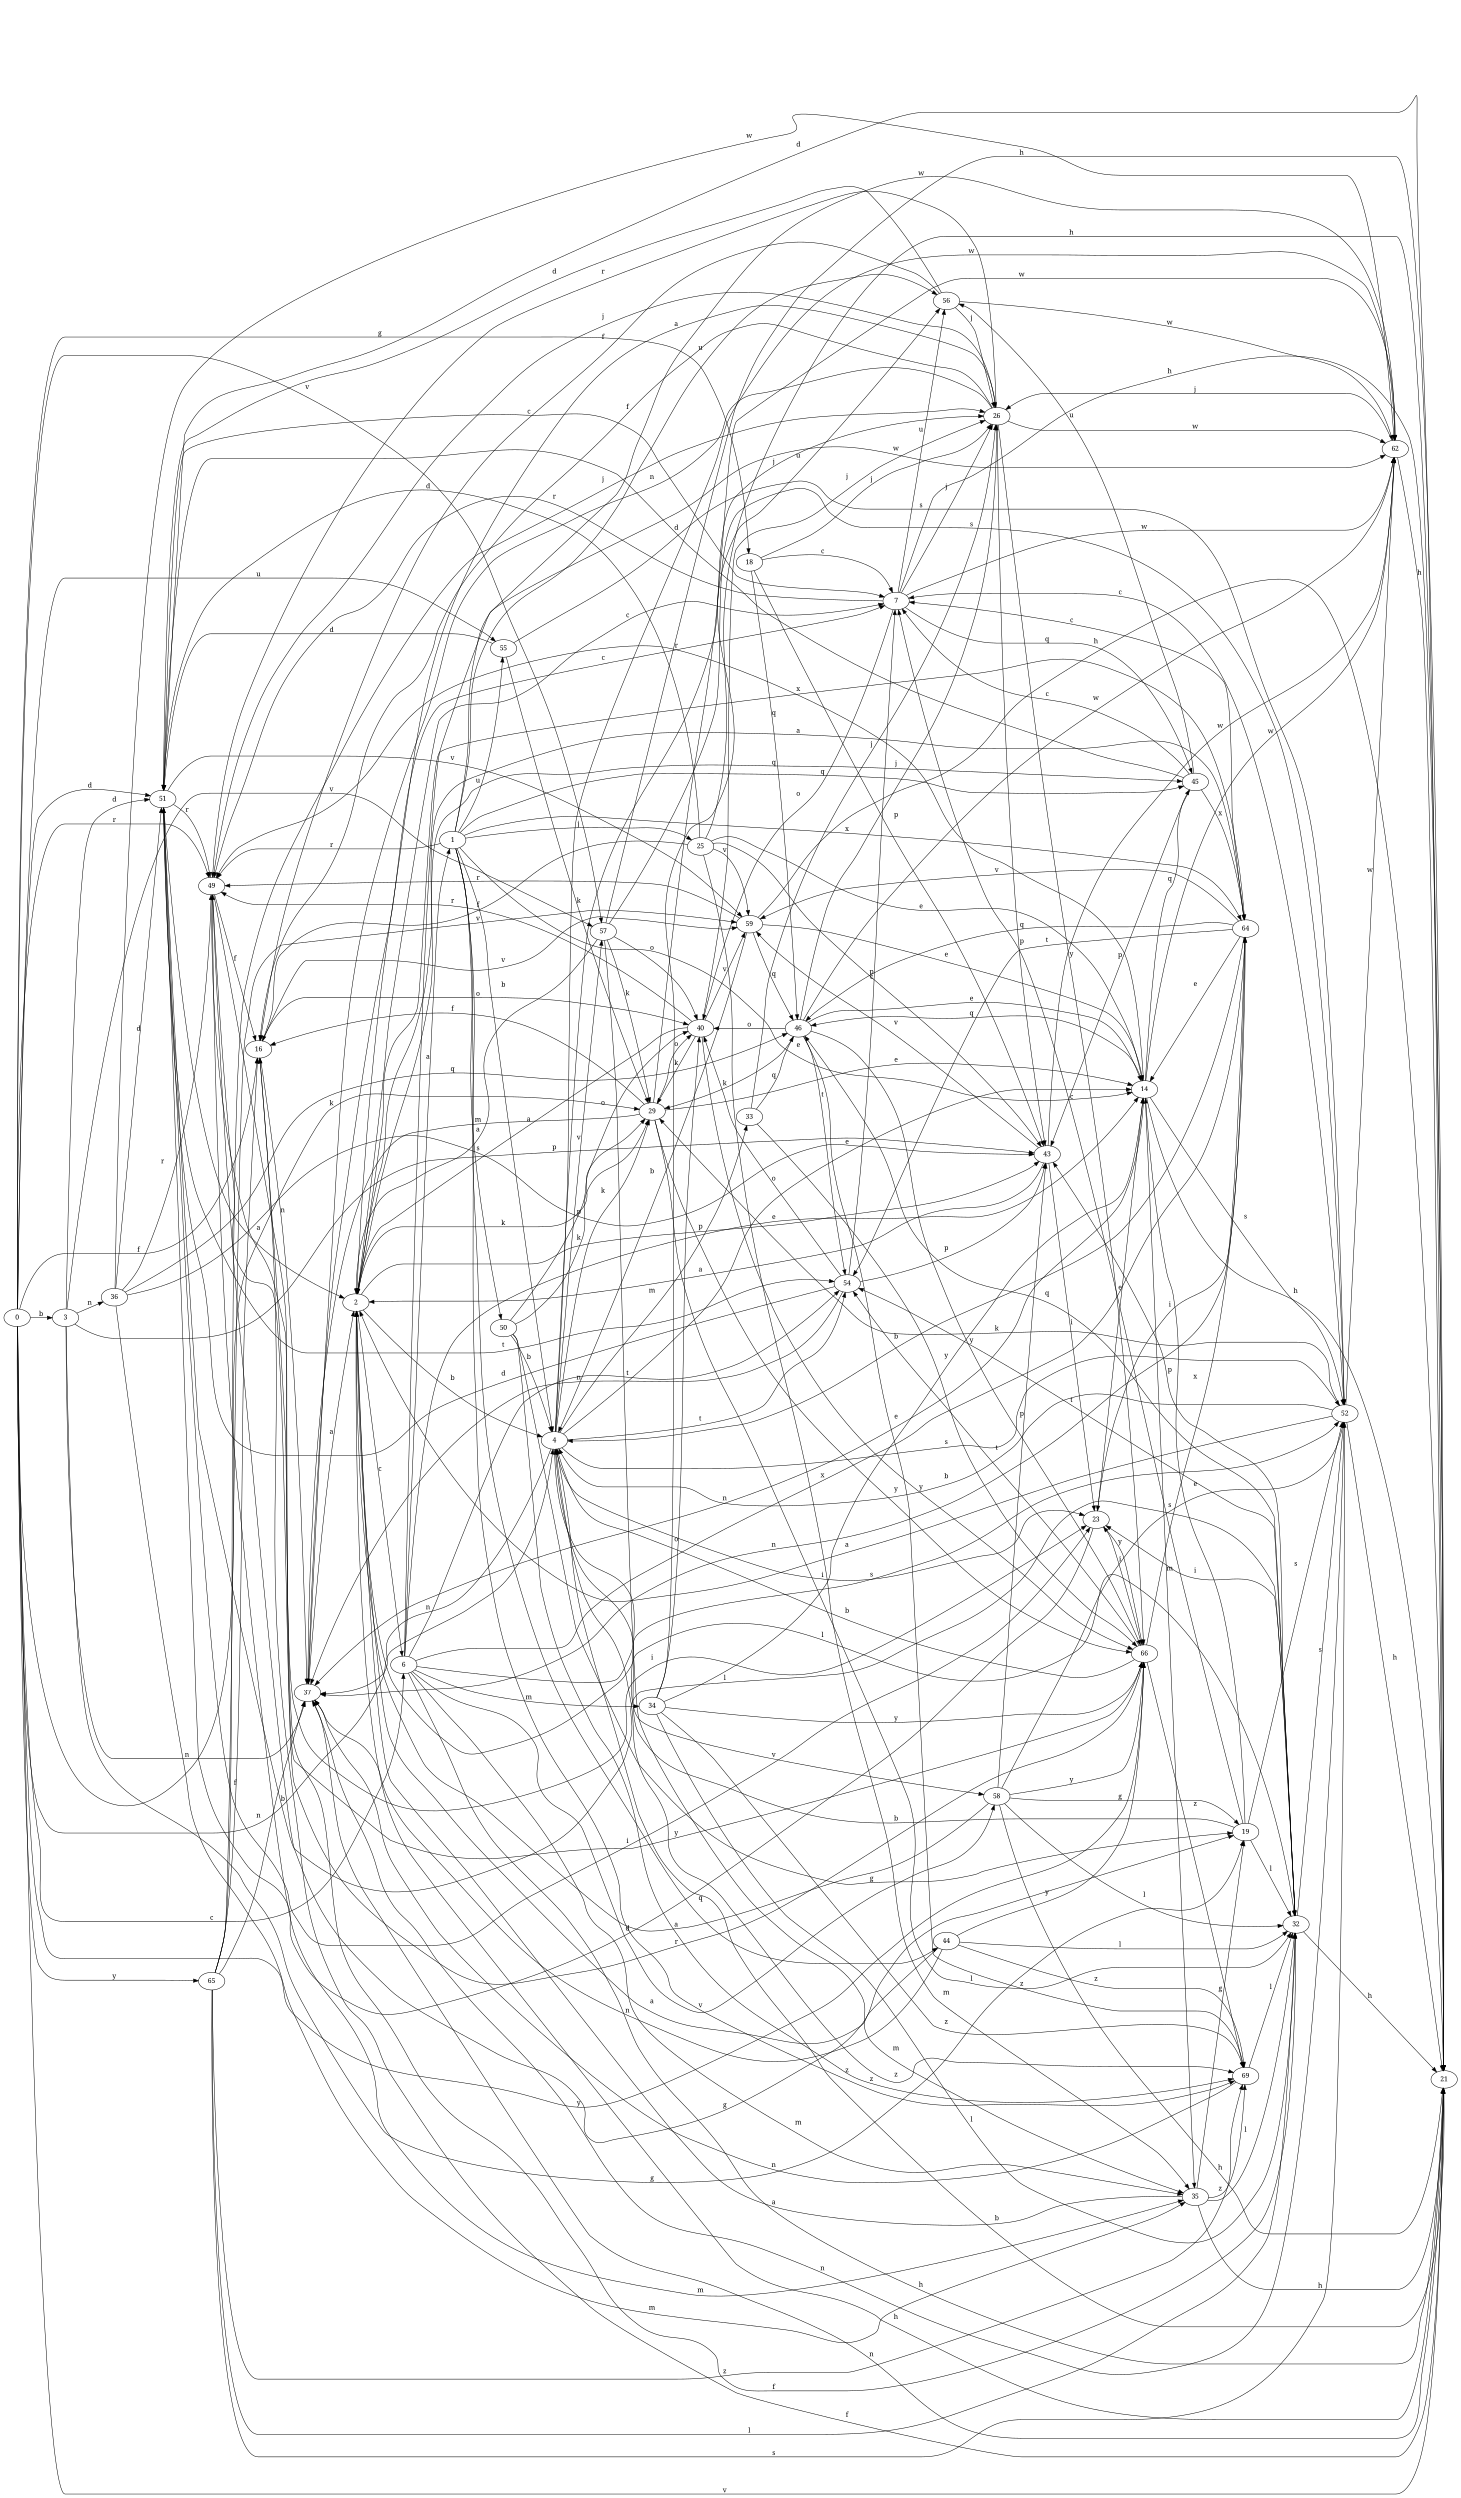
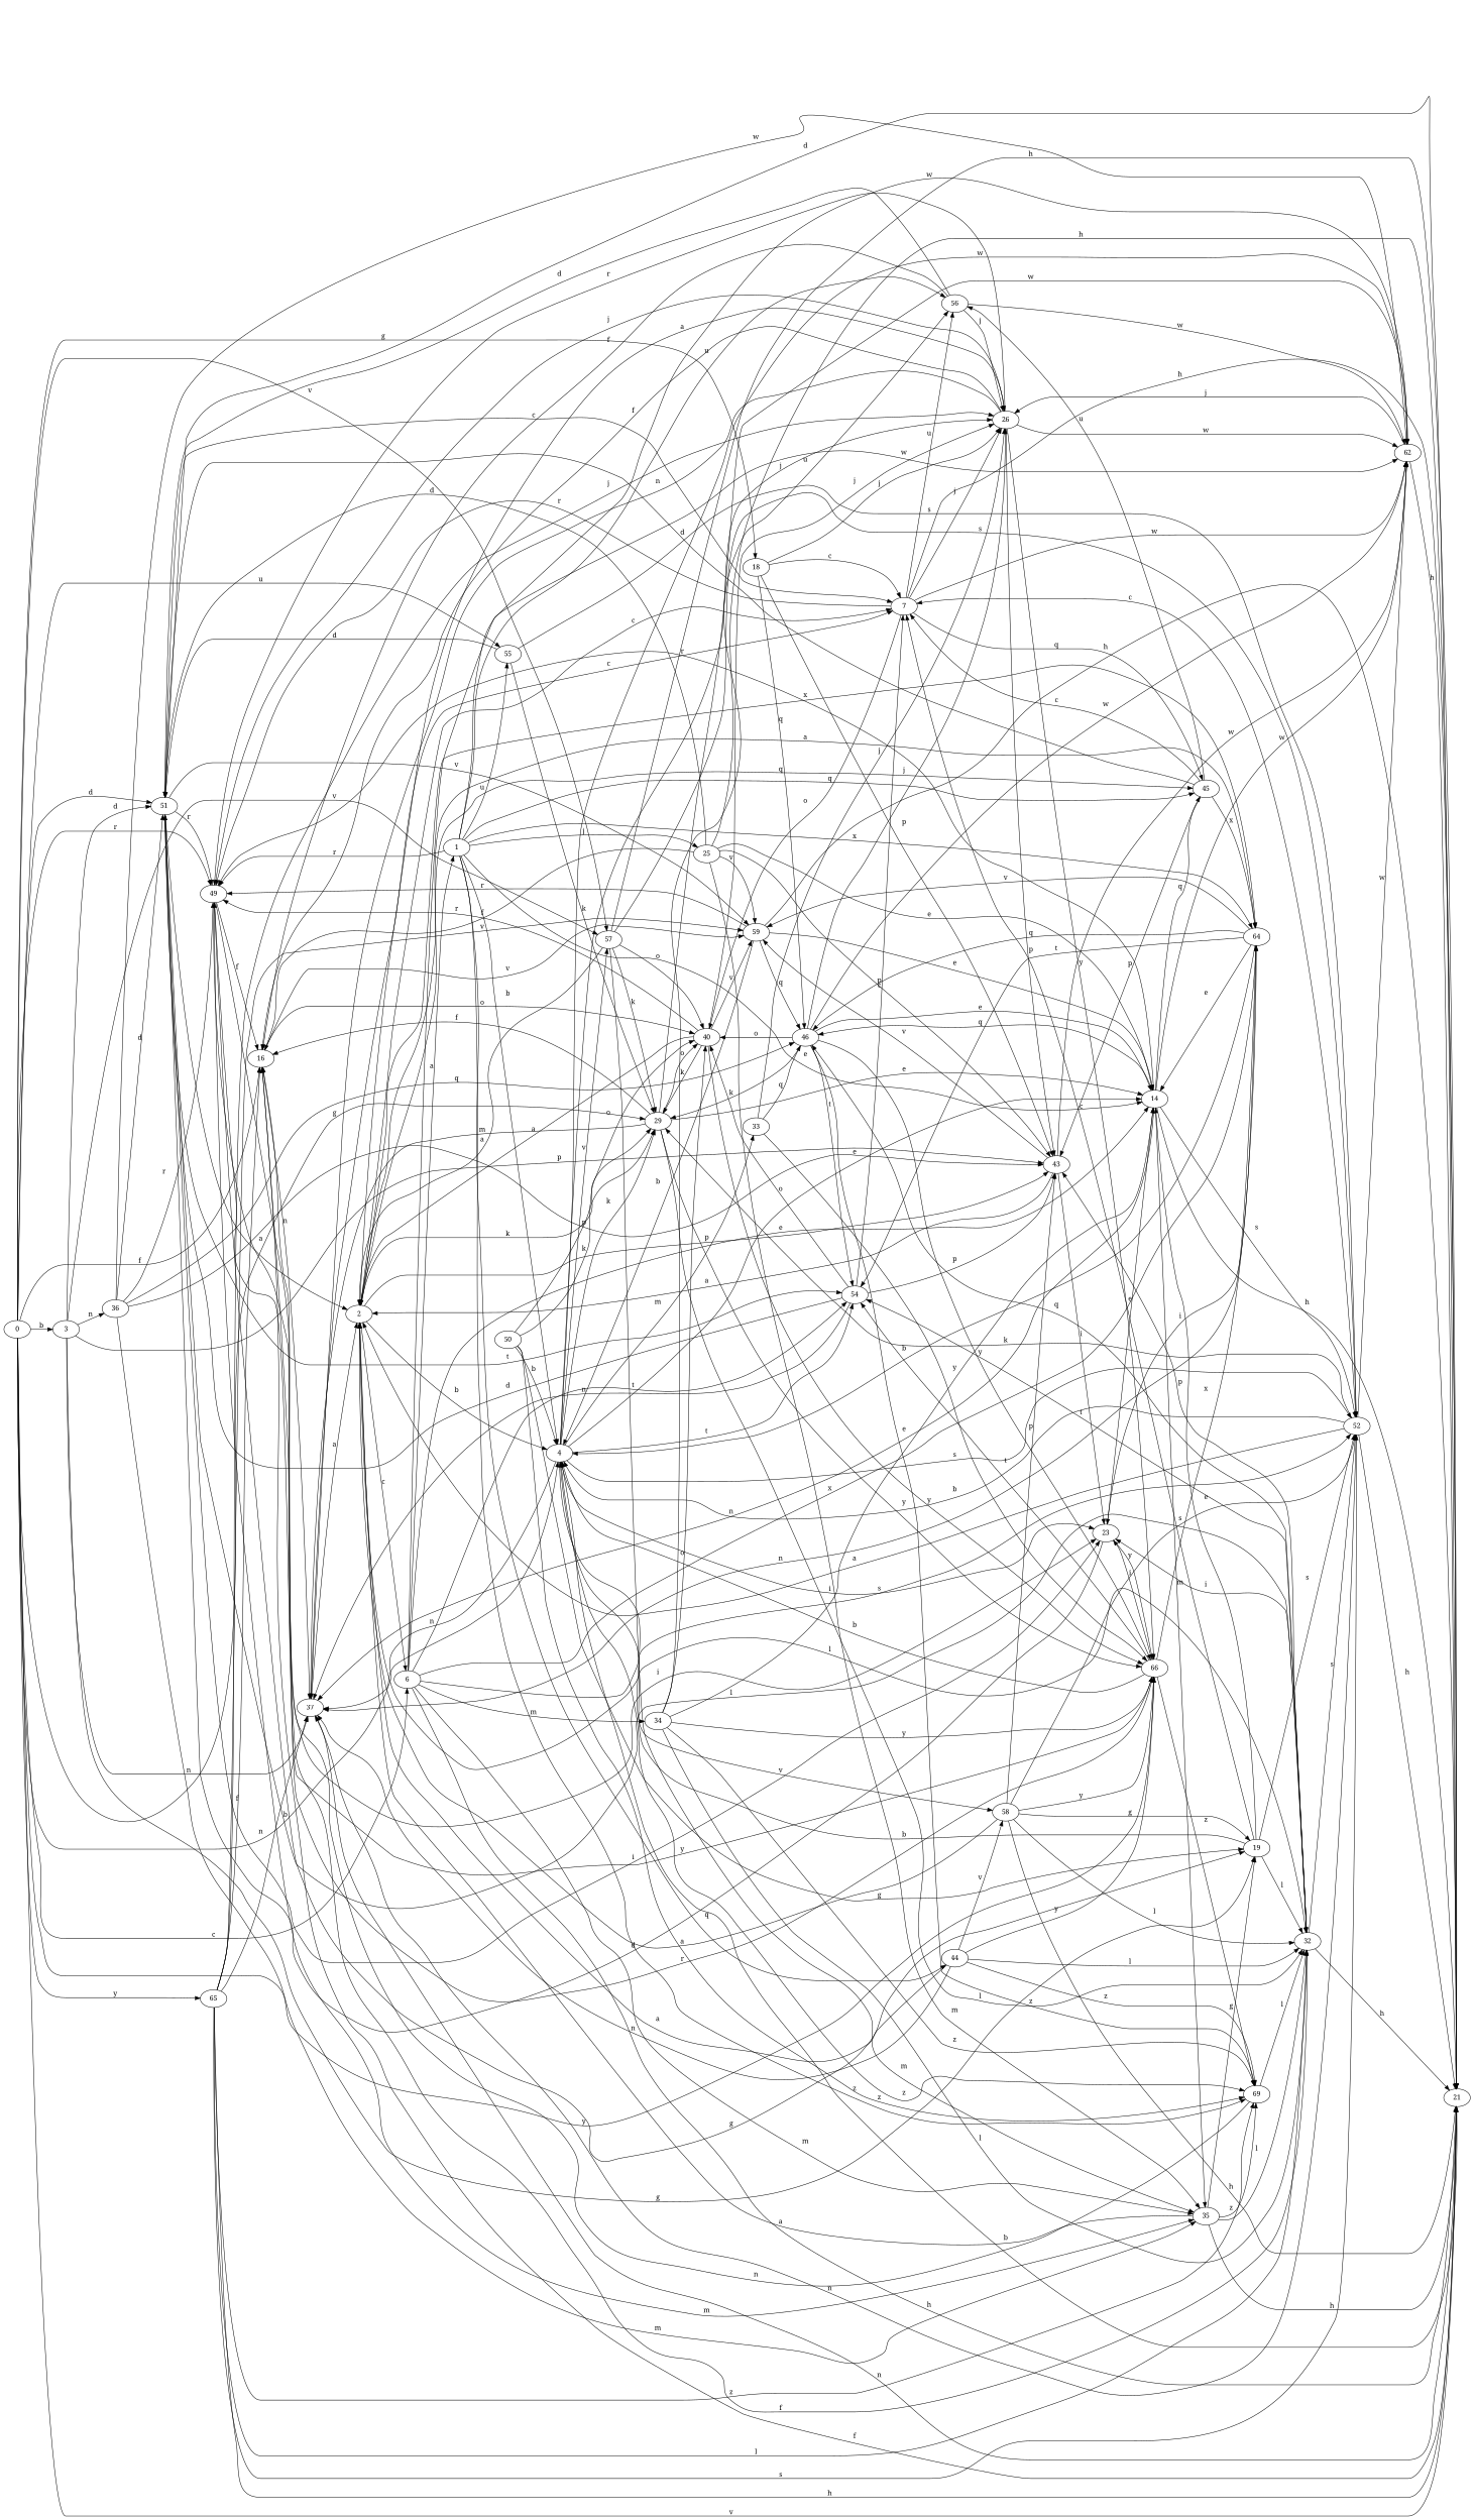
  strict digraph {
    fontname="Noto Serif"
    rankdir=LR
    node [fontname="Noto Serif"]
    edge [fontname="Noto Serif"]
    0
    3
    4
    6
    n5 [label=51]
    16
    18
    21
    29
    49
    55
    57
    65
    66
    43
    19
    36
    37
    n19 [label=14]
    62
    69
    23
    26
    33
    52
    54
    58
    1
    64
    34
    35
    2
    7
    32
    59
    40
    46
    25
    44
    45
    50
    56
    0 -> 3 [label=b]
    0 -> 4 [label=b]
    0 -> 6 [label=c]
    0 -> n5 [label=d]
    0 -> 16 [label=f]
    0 -> 18 [label=g]
    0 -> 21 [label=v]
-   0 -> 29 [label=k]
+   0 -> 29 [label=g]
    0 -> 49 [label=r]
    0 -> 55 [label=u]
    0 -> 57 [label=v]
    0 -> 65 [label=y]
    0 -> 66 [label=y]
    3 -> n5 [label=d]
    3 -> 57 [label=v]
    3 -> 43 [label=p]
    3 -> 19 [label=g]
    3 -> 36 [label=n]
    3 -> 37 [label=n]
    4 -> 29 [label=k]
    4 -> 57 [label=v]
    4 -> 37 [label=n]
    4 -> n19 [label=e]
    4 -> 62 [label=w]
    4 -> 69 [label=z]
    4 -> 23 [label=i]
    4 -> 26 [label=j]
    4 -> 33 [label=m]
    4 -> 52 [label=s]
    4 -> 54 [label=t]
    4 -> 58 [label=v]
    6 -> 21 [label=h]
    6 -> n19 [label=e]
    6 -> 62 [label=w]
    6 -> 52 [label=s]
    6 -> 54 [label=t]
-   6 -> 58 [label=v]
+   44 -> 58 [label=v]
    6 -> 1 [label=a]
    6 -> 64 [label=x]
    6 -> 34 [label=m]
    6 -> 35 [label=m]
    n5 -> 49 [label=r]
    n5 -> 23 [label=i]
    n5 -> 54 [label=t]
    n5 -> 2 [label=a]
    n5 -> 7 [label=c]
    n5 -> 32 [label=l]
    n5 -> 59 [label=v]
    16 -> 37 [label=n]
    16 -> 59 [label=v]
    16 -> 40 [label=o]
    18 -> 43 [label=p]
    18 -> 26 [label=j]
    18 -> 7 [label=c]
    18 -> 46 [label=q]
    21 -> 4 [label=b]
    21 -> n5 [label=d]
    21 -> 16 [label=f]
    21 -> 37 [label=n]
    29 -> 16 [label=f]
    29 -> 66 [label=y]
    29 -> 37 [label=m]
    29 -> n19 [label=e]
    29 -> 62 [label=w]
    29 -> 32 [label=l]
    29 -> 40 [label=o]
    49 -> 16 [label=f]
    49 -> 66 [label=y]
    49 -> 19 [label=g]
    49 -> 23 [label=i]
    49 -> 26 [label=j]
    49 -> 35 [label=m]
    55 -> n5 [label=d]
    55 -> 29 [label=k]
    55 -> 52 [label=s]
    57 -> 21 [label=h]
    57 -> 29 [label=k]
    57 -> 52 [label=s]
    57 -> 35 [label=m]
    57 -> 2 [label=a]
    57 -> 40 [label=o]
    65 -> 16 [label=f]
-   2 -> 21 [label=h]
+   65 -> 21 [label=h]
    65 -> 37 [label=n]
    65 -> 69 [label=z]
    65 -> 26 [label=j]
    65 -> 52 [label=s]
    65 -> 32 [label=l]
    65 -> 59 [label=v]
    66 -> 4 [label=b]
    66 -> 49 [label=r]
    66 -> 69 [label=z]
    66 -> 23 [label=i]
    66 -> 54 [label=t]
    66 -> 64 [label=x]
    43 -> 62 [label=w]
    43 -> 23 [label=i]
    43 -> 2 [label=a]
    43 -> 59 [label=v]
    19 -> 4 [label=b]
    19 -> n19 [label=e]
    19 -> 52 [label=s]
    19 -> 7 [label=c]
    19 -> 32 [label=l]
    36 -> n5 [label=d]
    36 -> 49 [label=r]
    36 -> 43 [label=p]
    36 -> 62 [label=w]
    36 -> 35 [label=m]
    36 -> 46 [label=q]
    37 -> 2 [label=a]
    37 -> 7 [label=c]
    n19 -> 21 [label=h]
    n19 -> 49 [label=r]
    n19 -> 37 [label=n]
    n19 -> 62 [label=w]
    n19 -> 52 [label=s]
    n19 -> 35 [label=m]
    n19 -> 46 [label=q]
    n19 -> 45 [label=q]
    62 -> 21 [label=h]
    62 -> 26 [label=j]
-   69 -> 37 [label=n]
+   69 -> 16 [label=n]
    69 -> 32 [label=l]
    23 -> n5 [label=d]
    23 -> 66 [label=y]
    23 -> n19 [label=e]
    26 -> 16 [label=f]
    26 -> 49 [label=r]
    26 -> 66 [label=y]
    26 -> 43 [label=p]
    26 -> 37 [label=n]
    26 -> 62 [label=w]
    26 -> 2 [label=a]
    33 -> 66 [label=y]
    33 -> 26 [label=j]
    33 -> 46 [label=q]
    52 -> 4 [label=b]
    52 -> 21 [label=h]
    52 -> 29 [label=k]
    52 -> 37 [label=n]
    52 -> 62 [label=w]
    52 -> 2 [label=a]
    52 -> 7 [label=c]
    54 -> n5 [label=d]
    54 -> 43 [label=p]
    54 -> 37 [label=n]
    54 -> 7 [label=c]
    54 -> 40 [label=o]
    58 -> 21 [label=h]
    58 -> 66 [label=y]
    58 -> 43 [label=p]
    58 -> 19 [label=g]
    58 -> 52 [label=s]
    58 -> 2 [label=a]
    58 -> 32 [label=l]
    1 -> 4 [label=b]
    1 -> 49 [label=r]
    1 -> 55 [label=u]
    1 -> n19 [label=e]
    1 -> 62 [label=w]
    1 -> 69 [label=z]
    1 -> 64 [label=x]
    1 -> 25 [label=j]
    1 -> 44 [label=q]
    1 -> 45 [label=q]
-   1 -> 50 [label=s]
    1 -> 56 [label=u]
    64 -> 4 [label=b]
    64 -> 37 [label=n]
    64 -> n19 [label=e]
    64 -> 23 [label=i]
    64 -> 54 [label=t]
    64 -> 2 [label=a]
-   64 -> 7 [label=c]
    64 -> 59 [label=v]
    64 -> 46 [label=q]
    34 -> 66 [label=y]
    34 -> n19 [label=e]
    34 -> 69 [label=z]
    34 -> 32 [label=l]
    34 -> 40 [label=o]
    34 -> 56 [label=u]
    35 -> 21 [label=h]
    35 -> 19 [label=g]
    35 -> 69 [label=z]
    35 -> 2 [label=a]
    35 -> 32 [label=l]
    2 -> 4 [label=b]
    2 -> 6 [label=c]
    2 -> 29 [label=k]
    2 -> 43 [label=p]
    2 -> 64 [label=x]
    2 -> 7 [label=c]
    2 -> 32 [label=l]
    2 -> 45 [label=q]
    7 -> 21 [label=h]
    7 -> 49 [label=r]
    7 -> 62 [label=w]
    7 -> 26 [label=j]
    7 -> 40 [label=o]
    7 -> 45 [label=q]
    7 -> 56 [label=u]
    32 -> 16 [label=f]
    32 -> 21 [label=h]
    32 -> 43 [label=p]
    32 -> 23 [label=i]
    32 -> 52 [label=s]
    32 -> 54 [label=t]
    32 -> 46 [label=q]
    59 -> 4 [label=b]
    59 -> 21 [label=h]
    59 -> 49 [label=r]
    59 -> n19 [label=e]
    59 -> 46 [label=q]
    40 -> 29 [label=k]
    40 -> 49 [label=r]
    40 -> 66 [label=y]
    40 -> 26 [label=j]
    40 -> 2 [label=a]
    40 -> 59 [label=v]
    46 -> 29 [label=k]
    46 -> 66 [label=y]
    46 -> n19 [label=e]
    46 -> 62 [label=w]
    46 -> 69 [label=z]
    46 -> 26 [label=j]
    46 -> 54 [label=t]
    46 -> 40 [label=o]
    25 -> n5 [label=d]
    25 -> 16 [label=f]
    25 -> 21 [label=h]
    25 -> 43 [label=p]
    25 -> n19 [label=e]
    25 -> 35 [label=m]
    25 -> 59 [label=v]
    44 -> 66 [label=y]
    44 -> 37 [label=n]
    44 -> 69 [label=z]
    44 -> 2 [label=a]
    44 -> 32 [label=l]
    45 -> n5 [label=d]
    45 -> 43 [label=p]
    45 -> 64 [label=x]
    45 -> 7 [label=c]
    45 -> 56 [label=u]
    50 -> 4 [label=b]
    50 -> 29 [label=k]
    50 -> 19 [label=g]
    50 -> 69 [label=z]
    50 -> 40 [label=o]
    56 -> n5 [label=d]
    56 -> 16 [label=f]
    56 -> 62 [label=w]
    56 -> 26 [label=j]
  }
